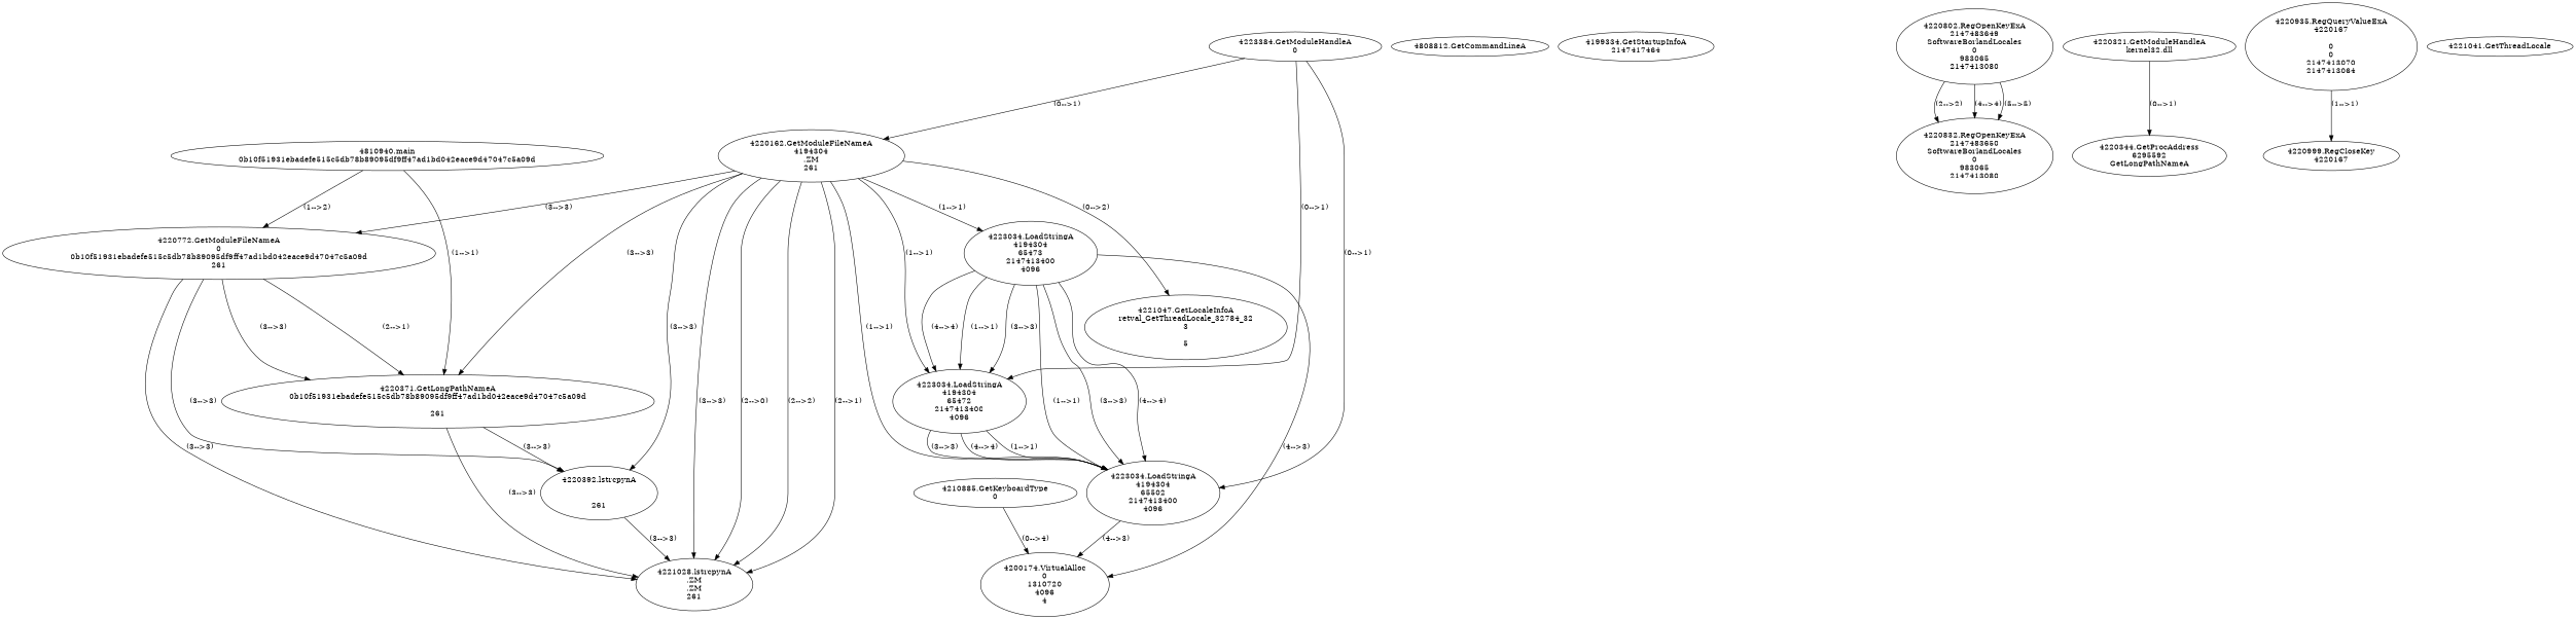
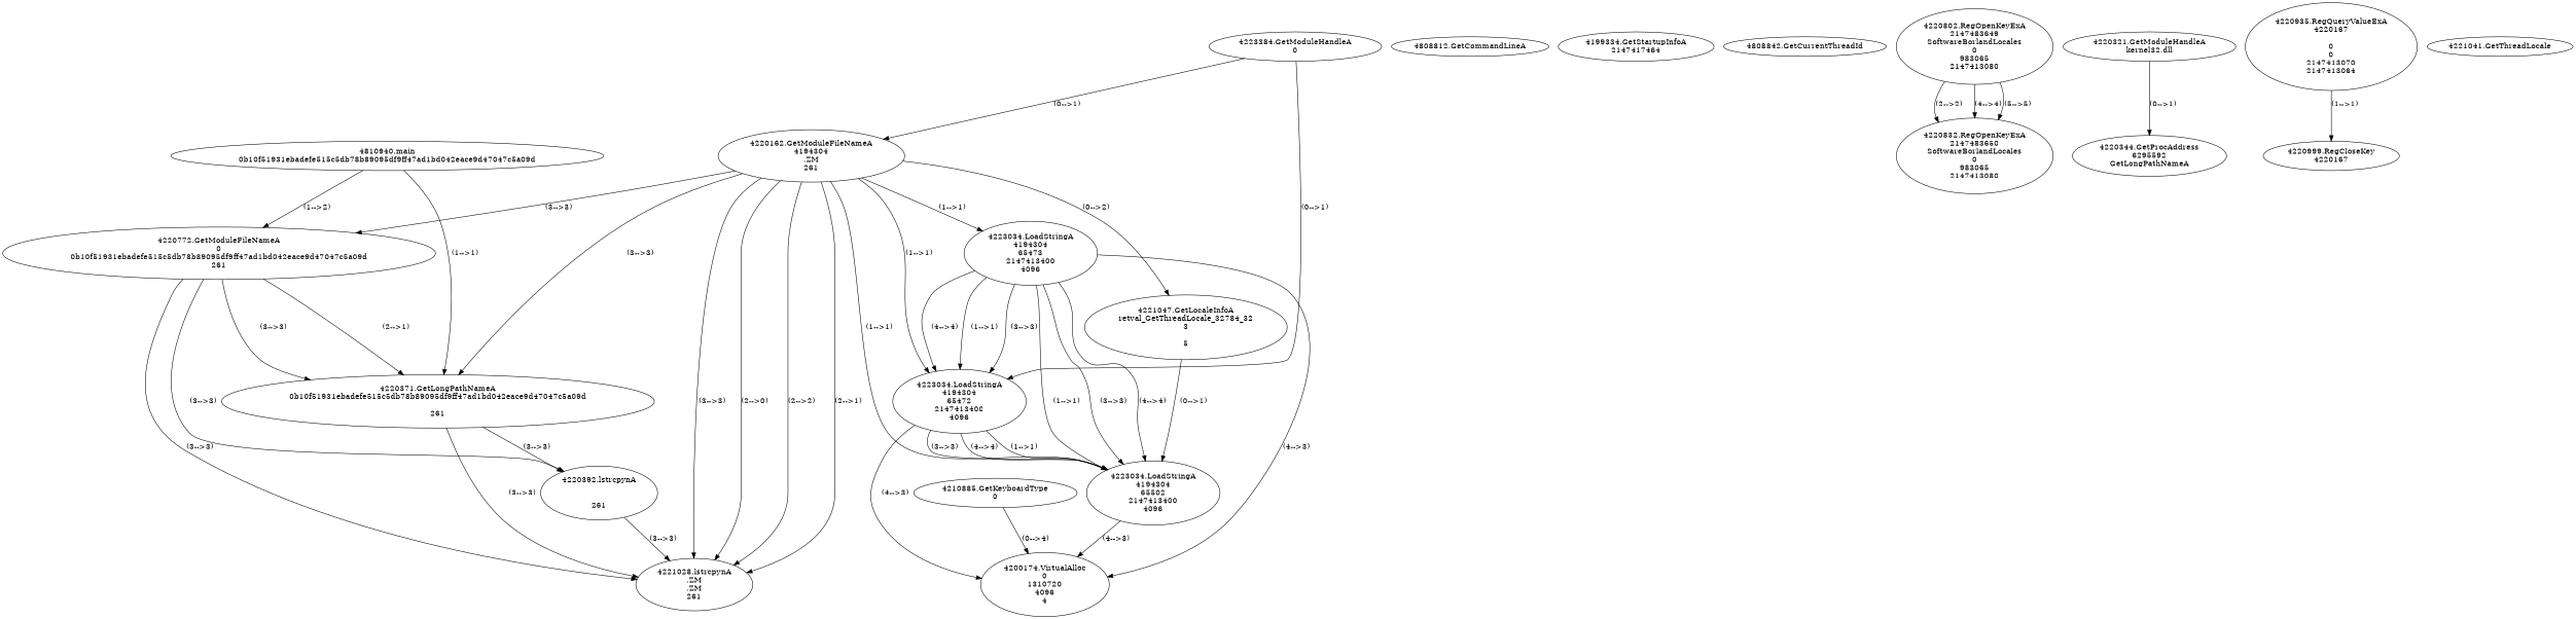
  digraph {
    n1 [label="4810940.main\n0b10f51931ebadefe515c5db78b89095df9ff47ad1bd042eace9d47047c5a09d"]
    n2 [label="4220772.GetModuleFileNameA\n0\n0b10f51931ebadefe515c5db78b89095df9ff47ad1bd042eace9d47047c5a09d\n261"]
    n3 [label="4220371.GetLongPathNameA\n0b10f51931ebadefe515c5db78b89095df9ff47ad1bd042eace9d47047c5a09d\n\n261"]
    n4 [label="4220392.lstrcpynA\n\n\n261"]
    n5 [label="4221028.lstrcpynA\n.ZM\n.ZM\n261"]
    n6 [label="4223384.GetModuleHandleA\n0"]
    n7 [label="4220162.GetModuleFileNameA\n4194304\n.ZM\n261"]
    n8 [label="4223034.LoadStringA\n4194304\n65472\n2147413400\n4096"]
    n9 [label="4223034.LoadStringA\n4194304\n65502\n2147413400\n4096"]
    n10 [label="4223034.LoadStringA\n4194304\n65473\n2147413400\n4096"]
    n11 [label="4221047.GetLocaleInfoA\nretval_GetThreadLocale_32784_32\n3\n\n5"]
    n12 [label="4200174.VirtualAlloc\n0\n1310720\n4096\n4"]
    n13 [label="4210885.GetKeyboardType\n0"]
    n14 [label="4808812.GetCommandLineA\n"]
    n15 [label="4199334.GetStartupInfoA\n2147417464"]
+   n16 [label="4808842.GetCurrentThreadId\n"]
    n17 [label="4220802.RegOpenKeyExA\n2147483649\nSoftware\Borland\Locales\n0\n983065\n2147413080"]
    n18 [label="4220832.RegOpenKeyExA\n2147483650\nSoftware\Borland\Locales\n0\n983065\n2147413080"]
    n19 [label="4220321.GetModuleHandleA\nkernel32.dll"]
    n20 [label="4220344.GetProcAddress\n6295592\nGetLongPathNameA"]
    n21 [label="4220935.RegQueryValueExA\n4220167\n\n0\n0\n2147413070\n2147413064"]
    n22 [label="4220999.RegCloseKey\n4220167"]
    n23 [label="4221041.GetThreadLocale\n"]
    n1 -> n2 [label="(1-->2)"]
    n1 -> n3 [label="(1-->1)"]
    n2 -> n3 [label="(2-->1)"]
    n2 -> n3 [label="(3-->3)"]
    n2 -> n4 [label="(3-->3)"]
    n2 -> n5 [label="(3-->3)"]
    n3 -> n4 [label="(3-->3)"]
    n3 -> n5 [label="(3-->3)"]
    n4 -> n5 [label="(3-->3)"]
    n6 -> n7 [label="(0-->1)"]
    n6 -> n8 [label="(0-->1)"]
-   n6 -> n9 [label="(0-->1)"]
+   n11 -> n9 [label="(0-->1)"]
    n7 -> n2 [label="(3-->3)"]
    n7 -> n3 [label="(3-->3)"]
-   n7 -> n4 [label="(3-->3)"]
    n7 -> n5 [label="(2-->1)"]
    n7 -> n5 [label="(2-->2)"]
    n7 -> n5 [label="(3-->3)"]
    n7 -> n5 [label="(2-->0)"]
    n7 -> n8 [label="(1-->1)"]
    n7 -> n9 [label="(1-->1)"]
    n7 -> n10 [label="(1-->1)"]
    n7 -> n11 [label="(0-->2)"]
    n8 -> n9 [label="(1-->1)"]
    n8 -> n9 [label="(3-->3)"]
    n8 -> n9 [label="(4-->4)"]
+   n8 -> n12 [label="(4-->3)"]
    n9 -> n12 [label="(4-->3)"]
    n10 -> n8 [label="(1-->1)"]
    n10 -> n8 [label="(3-->3)"]
    n10 -> n8 [label="(4-->4)"]
    n10 -> n9 [label="(1-->1)"]
    n10 -> n9 [label="(3-->3)"]
    n10 -> n9 [label="(4-->4)"]
    n10 -> n12 [label="(4-->3)"]
    n13 -> n12 [label="(0-->4)"]
    n17 -> n18 [label="(2-->2)"]
    n17 -> n18 [label="(4-->4)"]
    n17 -> n18 [label="(5-->5)"]
    n19 -> n20 [label="(0-->1)"]
    n21 -> n22 [label="(1-->1)"]
  }
